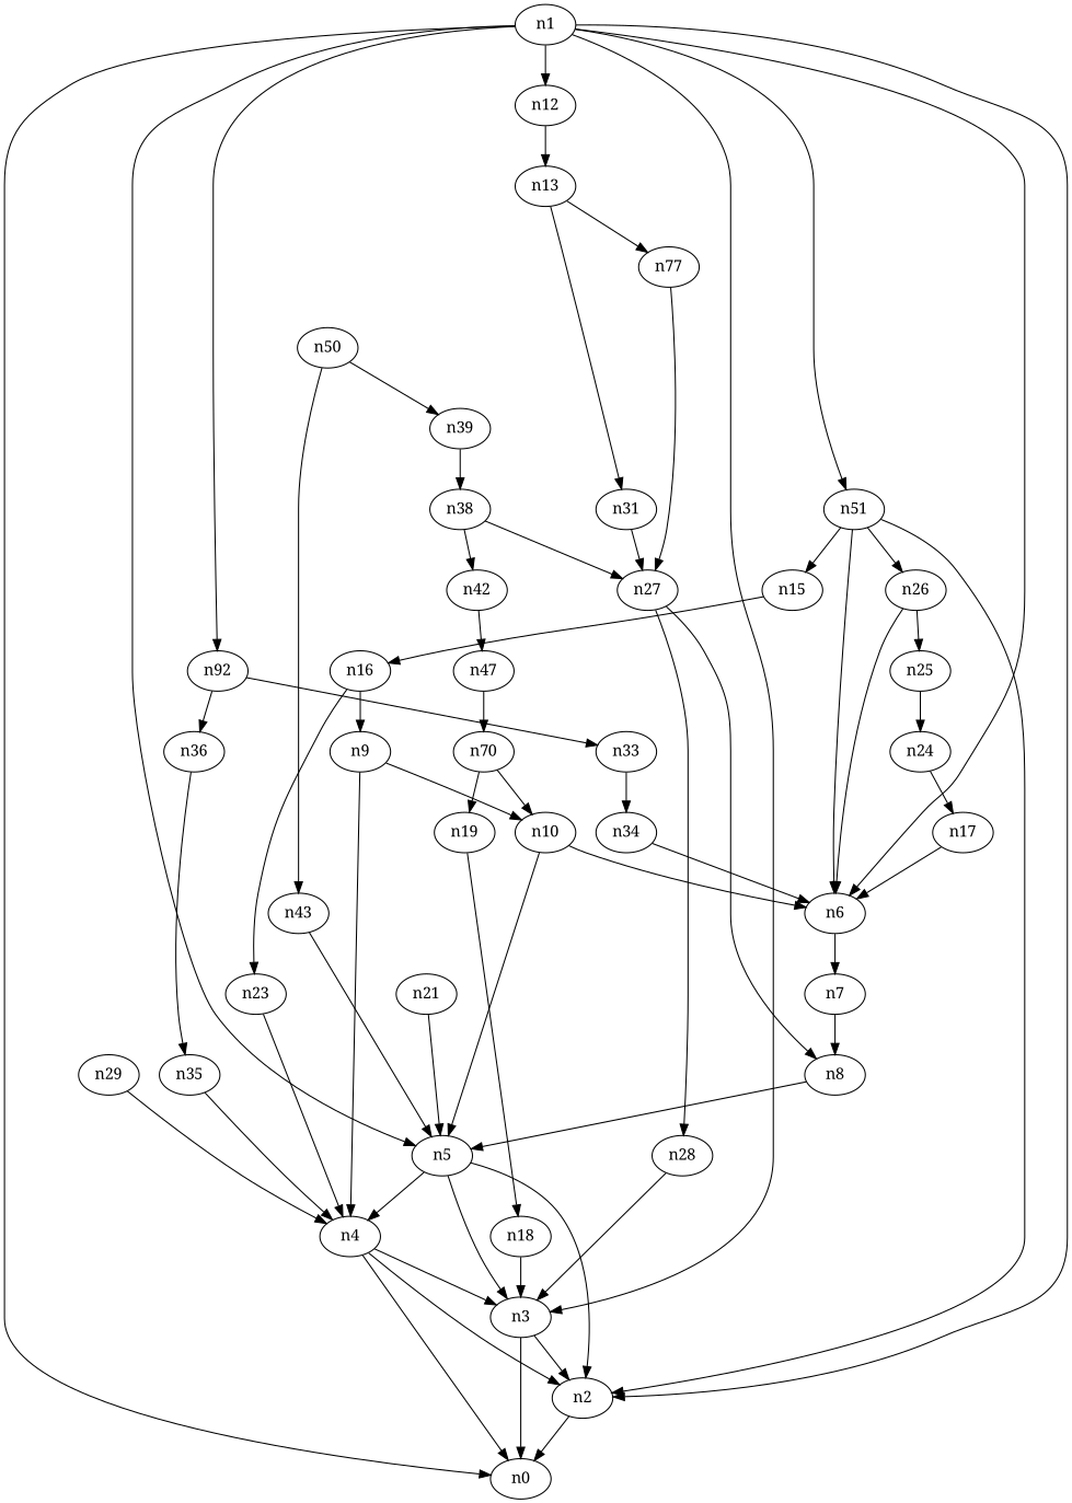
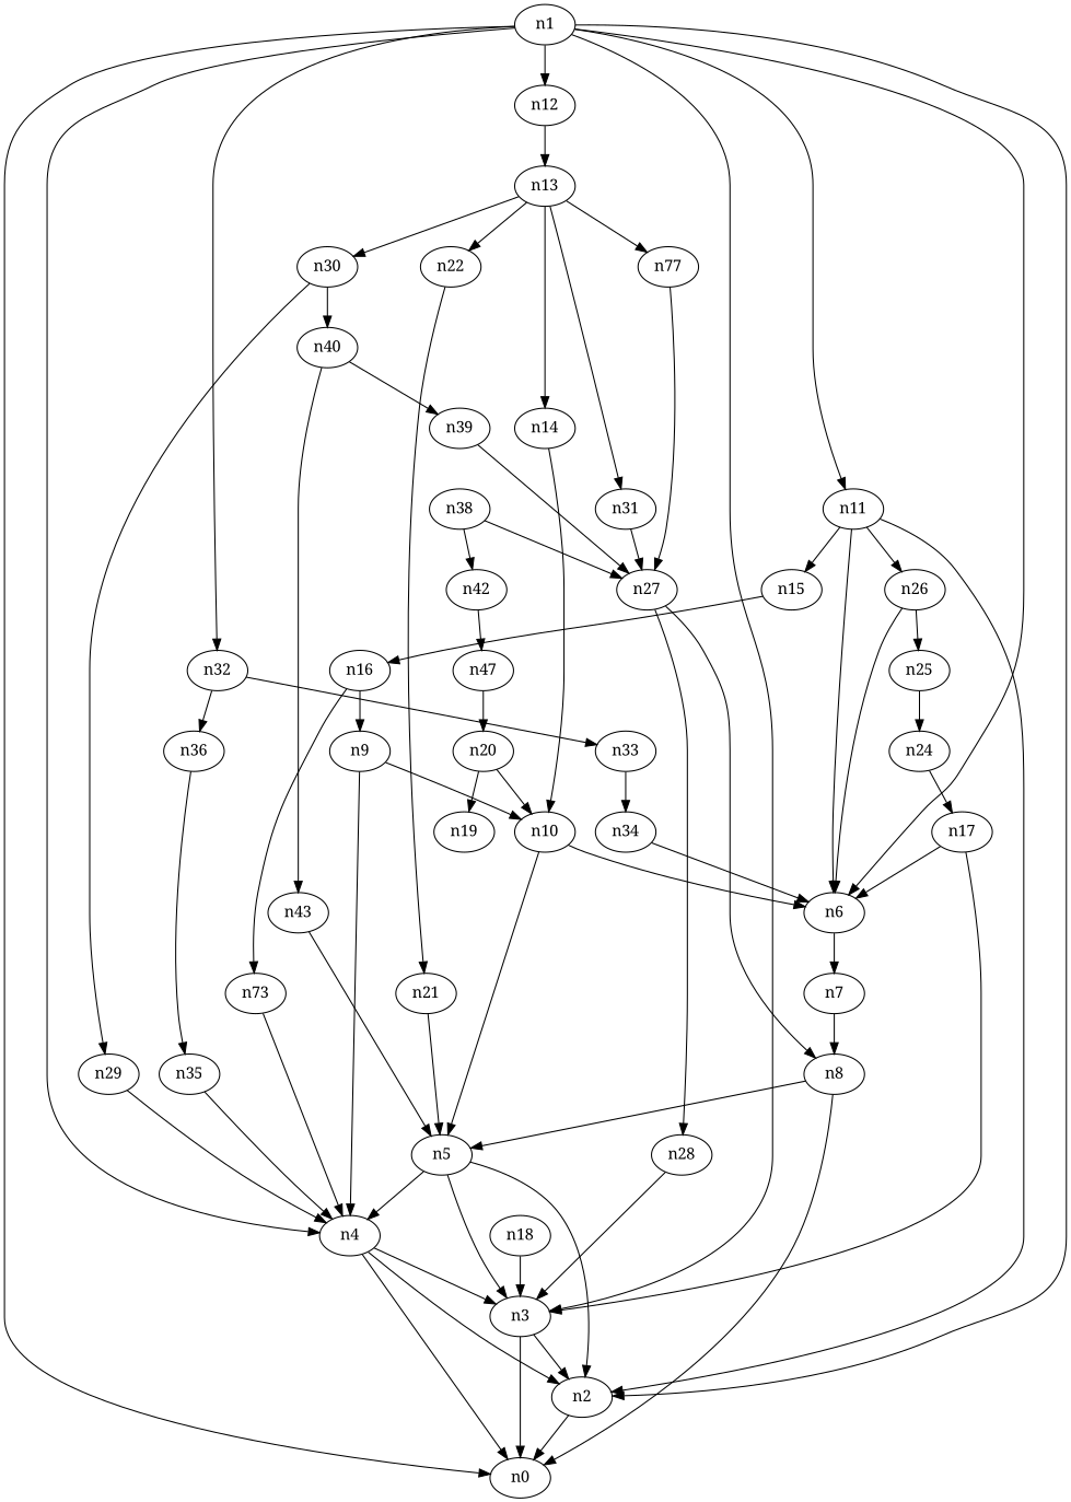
  digraph {
    fontname="Noto Serif"
    node [fontname="Noto Serif"]
    edge [fontname="Noto Serif"]
    n1
    n0
    n2
    n3
    n4
    n6
-   n11 [label=n51]
+   n11
    n12
-   n32 [label=n92]
+   n32
    n7
    n15
    n26
    n13
    n33
    n36
    n8
    n16
    n25
+   n14
+   n22
+   n30
    n31
    n37 [label=n77]
    n34
    n35
    n5
    n9
    n10
-   n23
+   n23 [label=n73]
    n24
    n21
    n29
-   n40 [label=n50]
+   n40
    n27
    n39
    n43
    n28
    n17
    n18
    n19
-   n20 [label=n70]
+   n20
    n38
    n42
    n41 [label=n47]
    n1 -> n0
    n1 -> n2
    n1 -> n3
-   n1 -> n5
+   n1 -> n4
    n1 -> n6
    n1 -> n11
    n1 -> n12
    n1 -> n32
    n2 -> n0
    n3 -> n0
    n3 -> n2
    n4 -> n0
    n4 -> n2
    n4 -> n3
    n6 -> n7
    n11 -> n2
    n11 -> n6
    n11 -> n15
    n11 -> n26
    n12 -> n13
    n32 -> n33
    n32 -> n36
    n7 -> n8
    n15 -> n16
    n26 -> n6
    n26 -> n25
+   n13 -> n14
+   n13 -> n22
+   n13 -> n30
    n13 -> n31
    n13 -> n37
    n33 -> n34
    n36 -> n35
+   n8 -> n0
    n8 -> n5
    n16 -> n9
    n16 -> n23
    n25 -> n24
+   n14 -> n10
+   n22 -> n21
+   n30 -> n29
+   n30 -> n40
    n31 -> n27
    n37 -> n27
    n34 -> n6
    n35 -> n4
    n5 -> n2
    n5 -> n3
    n5 -> n4
    n9 -> n4
    n9 -> n10
    n10 -> n6
    n10 -> n5
    n23 -> n4
    n24 -> n17
    n21 -> n5
    n29 -> n4
    n40 -> n39
    n40 -> n43
    n27 -> n8
    n27 -> n28
-   n39 -> n38
+   n39 -> n27
    n43 -> n5
    n28 -> n3
+   n17 -> n3
    n17 -> n6
    n18 -> n3
-   n19 -> n18
    n20 -> n10
    n20 -> n19
    n38 -> n27
    n38 -> n42
    n42 -> n41
    n41 -> n20
  }
